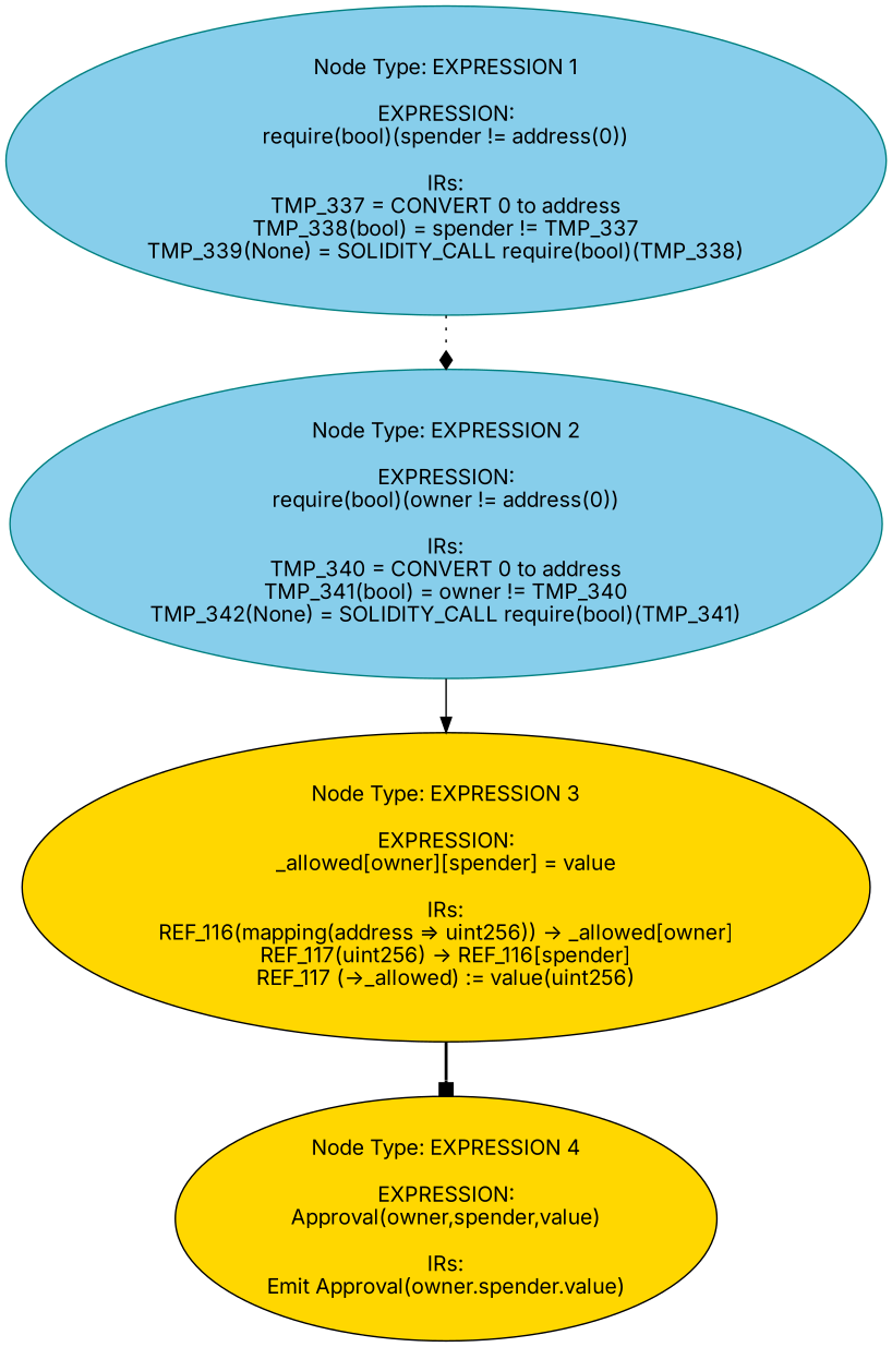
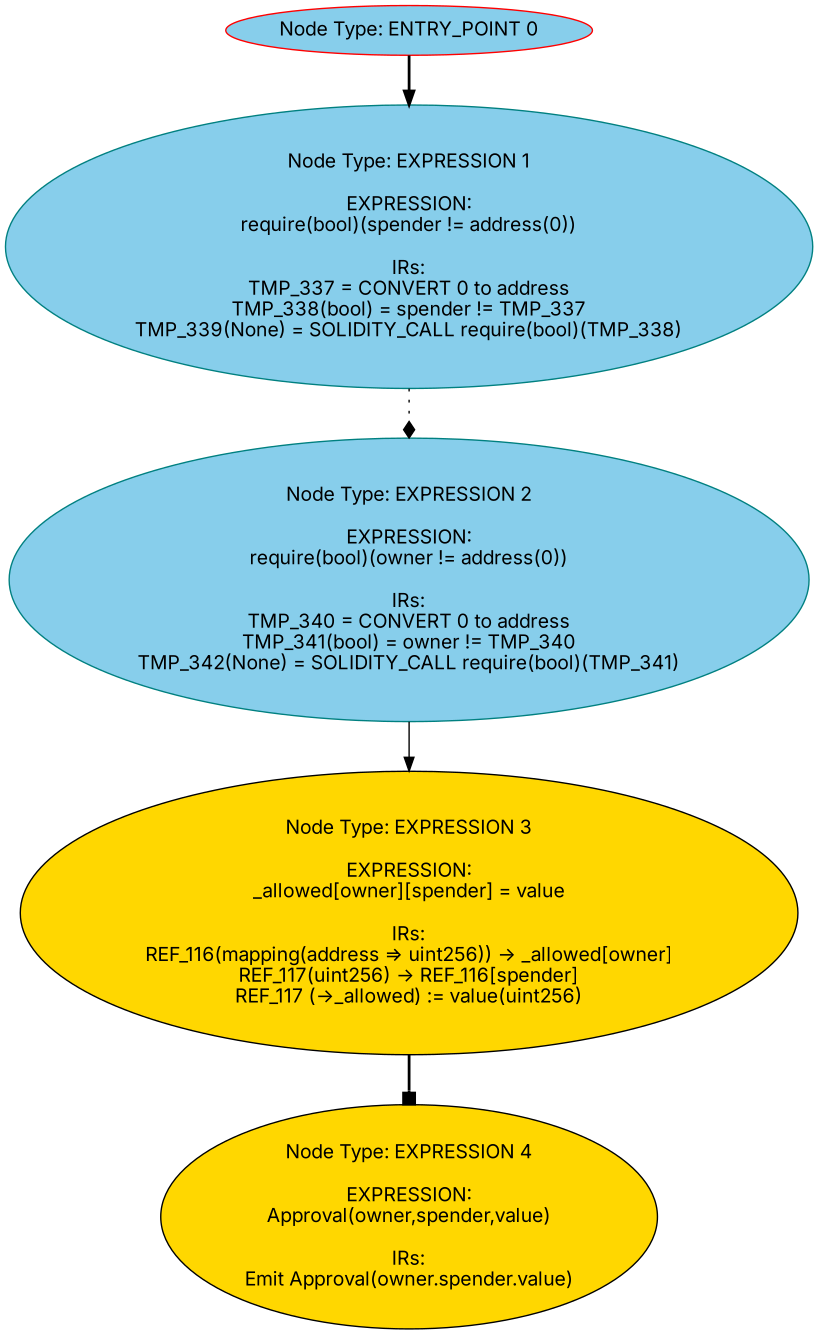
  digraph {
    fontname=Inter
    node [style=filled fillcolor=skyblue color=teal fontname=Inter]
    edge [style=bold arrowhead=normal fontname=Inter]
+   n1 [label="Node Type: ENTRY_POINT 0\n" color=red]
    n2 [label="Node Type: EXPRESSION 1\n\nEXPRESSION:\nrequire(bool)(spender != address(0))\n\nIRs:\nTMP_337 = CONVERT 0 to address\nTMP_338(bool) = spender != TMP_337\nTMP_339(None) = SOLIDITY_CALL require(bool)(TMP_338)"]
    n3 [label="Node Type: EXPRESSION 2\n\nEXPRESSION:\nrequire(bool)(owner != address(0))\n\nIRs:\nTMP_340 = CONVERT 0 to address\nTMP_341(bool) = owner != TMP_340\nTMP_342(None) = SOLIDITY_CALL require(bool)(TMP_341)"]
    n4 [label="Node Type: EXPRESSION 3\n\nEXPRESSION:\n_allowed[owner][spender] = value\n\nIRs:\nREF_116(mapping(address => uint256)) -> _allowed[owner]\nREF_117(uint256) -> REF_116[spender]\nREF_117 (->_allowed) := value(uint256)" fillcolor=gold color=black]
    n5 [label="Node Type: EXPRESSION 4\n\nEXPRESSION:\nApproval(owner,spender,value)\n\nIRs:\nEmit Approval(owner.spender.value)" fillcolor=gold color=black]
+   n1 -> n2
    n2 -> n3 [style=dotted arrowhead=diamond]
    n3 -> n4 [style=solid]
    n4 -> n5 [arrowhead=box]
  }
